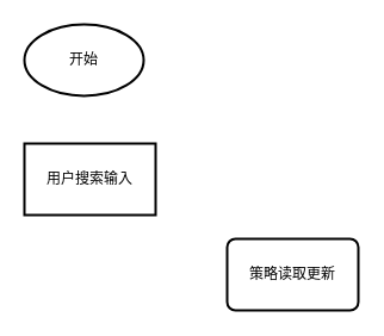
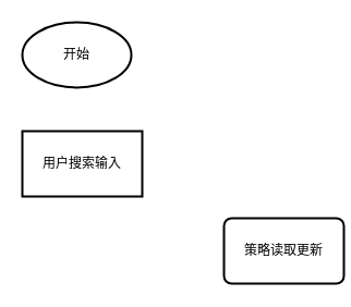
  <mxCell id="0" />
  <mxCell id="1" parent="0" />
  <mxCell id="2" value="开始" style="strokeWidth=2;html=1;shape=mxgraph.flowchart.start_1;whiteSpace=wrap;" vertex="1" parent="1"><mxGeometry x="20" y="20" width="100" height="60" as="geometry" /></mxCell>
- <mxCell id="3" value="策略读取更新" style="rounded=1;whiteSpace=wrap;html=1;absoluteArcSize=1;arcSize=14;strokeWidth=2;" vertex="1" parent="1"><mxGeometry x="190" y="200" width="110" height="60" as="geometry" /></mxCell>
+ <mxCell id="3" value="策略读取更新" style="rounded=1;whiteSpace=wrap;html=1;absoluteArcSize=1;arcSize=14;strokeWidth=2;" vertex="1" parent="1"><mxGeometry x="205" y="200" width="110" height="60" as="geometry" /></mxCell>
  <mxCell id="4" value="用户搜索输入" style="whiteSpace=wrap;html=1;absoluteArcSize=1;arcSize=14;strokeWidth=2;rounded=0;" vertex="1" parent="1"><mxGeometry x="20" y="120" width="110" height="60" as="geometry" /></mxCell>
